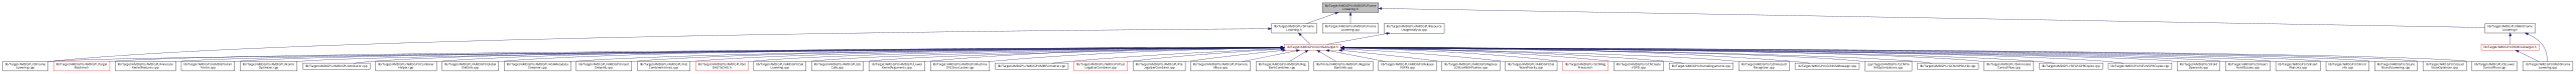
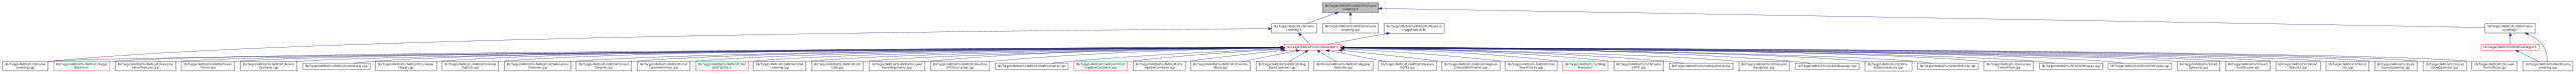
  digraph {
    fontname="Open Sans"
    node [color=black fontname="Open Sans" fontsize=10 shape=record]
    edge [color=midnightblue dir=back fontname="Open Sans" fontsize=10 labelfontname=Helvetica labelfontsize=10 style=solid]
    n1 [fillcolor=grey75 fontcolor=black height=0.2 label="lib/Target/AMDGPU/AMDGPUFrame\lLowering.h" style=filled width=0.4]
    n2 [height=0.2 label="lib/Target/AMDGPU/SIFrame\lLowering.h" width=0.4]
    n3 [height=0.2 label="lib/Target/AMDGPU/AMDGPUFrame\lLowering.cpp" width=0.4]
    n4 [height=0.2 label="lib/Target/AMDGPU/R600Frame\lLowering.h" width=0.4]
    n5 [color=red height=0.2 label="lib/Target/AMDGPU/GCNSubtarget.h" width=0.4]
    n6 [height=0.2 label="lib/Target/AMDGPU/SIFrame\lLowering.cpp" width=0.4]
    n7 [color=red height=0.2 label="lib/Target/AMDGPU/R600Subtarget.h" width=0.4]
    n8 [height=0.2 label="lib/Target/AMDGPU/R600Frame\lLowering.cpp" width=0.4]
    n9 [color=red height=0.2 label="lib/Target/AMDGPU/AMDGPUTarget\lMachine.h" width=0.4]
    n10 [height=0.2 label="lib/Target/AMDGPU/AMDGPUAnnotate\lKernelFeatures.cpp" width=0.4]
    n11 [height=0.2 label="lib/Target/AMDGPU/AMDGPUAsm\lPrinter.cpp" width=0.4]
    n12 [height=0.2 label="lib/Target/AMDGPU/AMDGPUAtomic\lOptimizer.cpp" width=0.4]
    n13 [height=0.2 label="lib/Target/AMDGPU/AMDGPUAttributor.cpp" width=0.4]
    n14 [height=0.2 label="lib/Target/AMDGPU/AMDGPUCombiner\lHelper.cpp" width=0.4]
    n15 [height=0.2 label="lib/Target/AMDGPU/AMDGPUGlobal\lISelUtils.cpp" width=0.4]
    n16 [height=0.2 label="lib/Target/AMDGPU/AMDGPUHSAMetadata\lStreamer.cpp" width=0.4]
    n17 [height=0.2 label="lib/Target/AMDGPU/AMDGPUInsert\lDelayAlu.cpp" width=0.4]
    n18 [height=0.2 label="lib/Target/AMDGPU/AMDGPUInst\lCombineIntrinsic.cpp" width=0.4]
    n19 [color=red height=0.2 label="lib/Target/AMDGPU/AMDGPUISel\lDAGToDAG.h" width=0.4]
    n20 [height=0.2 label="lib/Target/AMDGPU/AMDGPUISel\lLowering.cpp" width=0.4]
    n21 [height=0.2 label="lib/Target/AMDGPU/AMDGPULib\lCalls.cpp" width=0.4]
    n22 [height=0.2 label="lib/Target/AMDGPU/AMDGPULower\lKernelArguments.cpp" width=0.4]
    n23 [height=0.2 label="lib/Target/AMDGPU/AMDGPUMachine\lCFGStructurizer.cpp" width=0.4]
    n24 [height=0.2 label="lib/Target/AMDGPU/AMDGPUMIRFormatter.cpp" width=0.4]
    n25 [color=red height=0.2 label="lib/Target/AMDGPU/AMDGPUPost\lLegalizerCombiner.cpp" width=0.4]
    n26 [height=0.2 label="lib/Target/AMDGPU/AMDGPUPre\lLegalizerCombiner.cpp" width=0.4]
    n27 [height=0.2 label="lib/Target/AMDGPU/AMDGPUPromote\lAlloca.cpp" width=0.4]
    n28 [height=0.2 label="lib/Target/AMDGPU/AMDGPUReg\lBankCombiner.cpp" width=0.4]
    n29 [height=0.2 label="lib/Printer/AMDGPU/AMDGPURegister\lBankInfo.cpp" width=0.4]
    n30 [height=0.2 label="lib/Target/AMDGPU/AMDGPURelease\lVGPRs.cpp" width=0.4]
    n31 [height=0.2 label="lib/Target/AMDGPU/AMDGPUReplace\lLDSUseWithPointer.cpp" width=0.4]
    n32 [height=0.2 label="lib/Target/AMDGPU/AMDGPUSet\lWavePriority.cpp" width=0.4]
    n33 [color=red height=0.2 label="lib/Target/AMDGPU/GCNReg\lPressure.h" width=0.4]
    n34 [height=0.2 label="lib/Target/AMDGPU/GCNCreate\lVOPD.cpp" width=0.4]
    n35 [height=0.2 label="lib/Target/AMDGPU/KernelArguments.cpp" width=0.4]
    n36 [height=0.2 label="lib/Target/AMDGPU/GCNHazard\lRecognizer.cpp" width=0.4]
    n37 [height=0.2 label="lib/Target/AMDGPU/GCNNSAReassign.cpp" width=0.4]
-   n38 [height=0.2 label="cpp/Target/AMDGPU/GCNPre\lRAOptimizations.cpp" width=0.4]
+   n38 [height=0.2 label="lib/Target/AMDGPU/GCNPre\lRAOptimizations.cpp" width=0.4]
    n39 [height=0.2 label="lib/Target/AMDGPU/GCNVOPDUtils.cpp" width=0.4]
    n40 [height=0.2 label="lib/Target/AMDGPU/SIAnnotate\lControlFlow.cpp" width=0.4]
    n41 [height=0.2 label="lib/Target/AMDGPU/SIFixSGPRCopies.cpp" width=0.4]
    n42 [height=0.2 label="lib/Target/AMDGPU/SIFixVGPRCopies.cpp" width=0.4]
    n43 [height=0.2 label="lib/Target/AMDGPU/SIFold\lOperands.cpp" width=0.4]
    n44 [height=0.2 label="lib/Target/AMDGPU/SIInsert\lHardClauses.cpp" width=0.4]
    n45 [height=0.2 label="lib/Target/AMDGPU/SIInsert\lWaitcnts.cpp" width=0.4]
    n46 [height=0.2 label="lib/Target/AMDGPU/SIInstr\lInfo.cpp" width=0.4]
    n47 [height=0.2 label="lib/Target/AMDGPU/SILate\lBranchLowering.cpp" width=0.4]
    n48 [height=0.2 label="lib/Target/AMDGPU/SILoad\lStoreOptimizer.cpp" width=0.4]
    n49 [height=0.2 label="lib/Target/AMDGPU/SILower\lControlFlow.cpp" width=0.4]
-   n50 [height=0.2 label="lib/Target/AMDGPU/AMDGPUResource\lUsageAnalysis.cpp" width=0.4]
+   n50 [height=0.2 label="lib/Target/AMDGPU/AMDGPUResource\lUsageAnalysis.lib" width=0.4]
    n1 -> n2
    n1 -> n3
    n1 -> n4
    n2 -> n5
    n2 -> n6
    n4 -> n7
    n4 -> n8
    n5 -> n6
    n5 -> n9
    n5 -> n10
    n5 -> n11
    n5 -> n12
    n5 -> n13
    n5 -> n14
    n5 -> n15
    n5 -> n16
    n5 -> n17
    n5 -> n18
    n5 -> n19
    n5 -> n20
    n5 -> n21
    n5 -> n22
    n5 -> n23
    n5 -> n24
    n5 -> n25
    n5 -> n26
    n5 -> n27
    n5 -> n28
    n5 -> n29
    n5 -> n30
    n5 -> n31
    n5 -> n32
    n5 -> n33
    n5 -> n34
    n5 -> n35
    n5 -> n36
    n5 -> n37
    n5 -> n38
    n5 -> n39
    n5 -> n40
    n5 -> n41
    n5 -> n42
    n5 -> n43
    n5 -> n44
    n5 -> n45
    n5 -> n46
    n5 -> n47
    n5 -> n48
    n5 -> n49
    n7 -> n8
    n50 -> n5
  }
